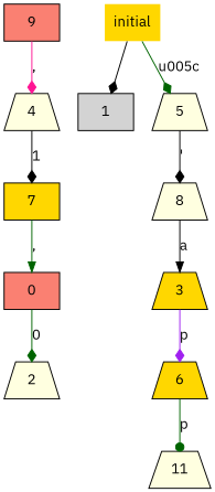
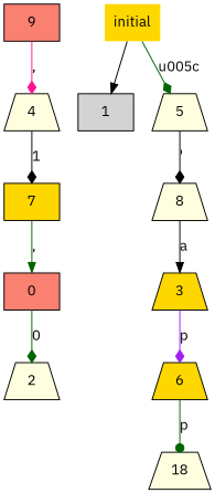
  digraph {
    fontname="IBM Plex Sans"
    rankdir=TB
    node [fillcolor=lightyellow fontname="IBM Plex Sans" shape=trapezium style=filled]
    edge [arrowhead=diamond color=darkgreen fontname="IBM Plex Sans"]
    0 [fillcolor=salmon shape=box]
    2
    1 [fillcolor=lightgrey shape=box]
    5
    8
    initial [fillcolor=gold shape=plaintext]
    3 [fillcolor=gold]
    6 [fillcolor=gold]
-   11
+   11 [label=18]
    4
    7 [fillcolor=gold shape=box]
    9 [fillcolor=salmon shape=box]
    0 -> 2 [label=0]
    5 -> 8 [color=black label="'"]
    8 -> 3 [arrowhead=normal color=black label=a]
-   initial -> 1 [color=black]
+   initial -> 1 [arrowhead=normal color=black]
    initial -> 5 [label="\u005c"]
    3 -> 6 [color=purple label=p]
    6 -> 11 [arrowhead=dot label=p]
    4 -> 7 [color=black label=1]
    7 -> 0 [arrowhead=normal label=","]
    9 -> 4 [color=deeppink label=","]
  }
